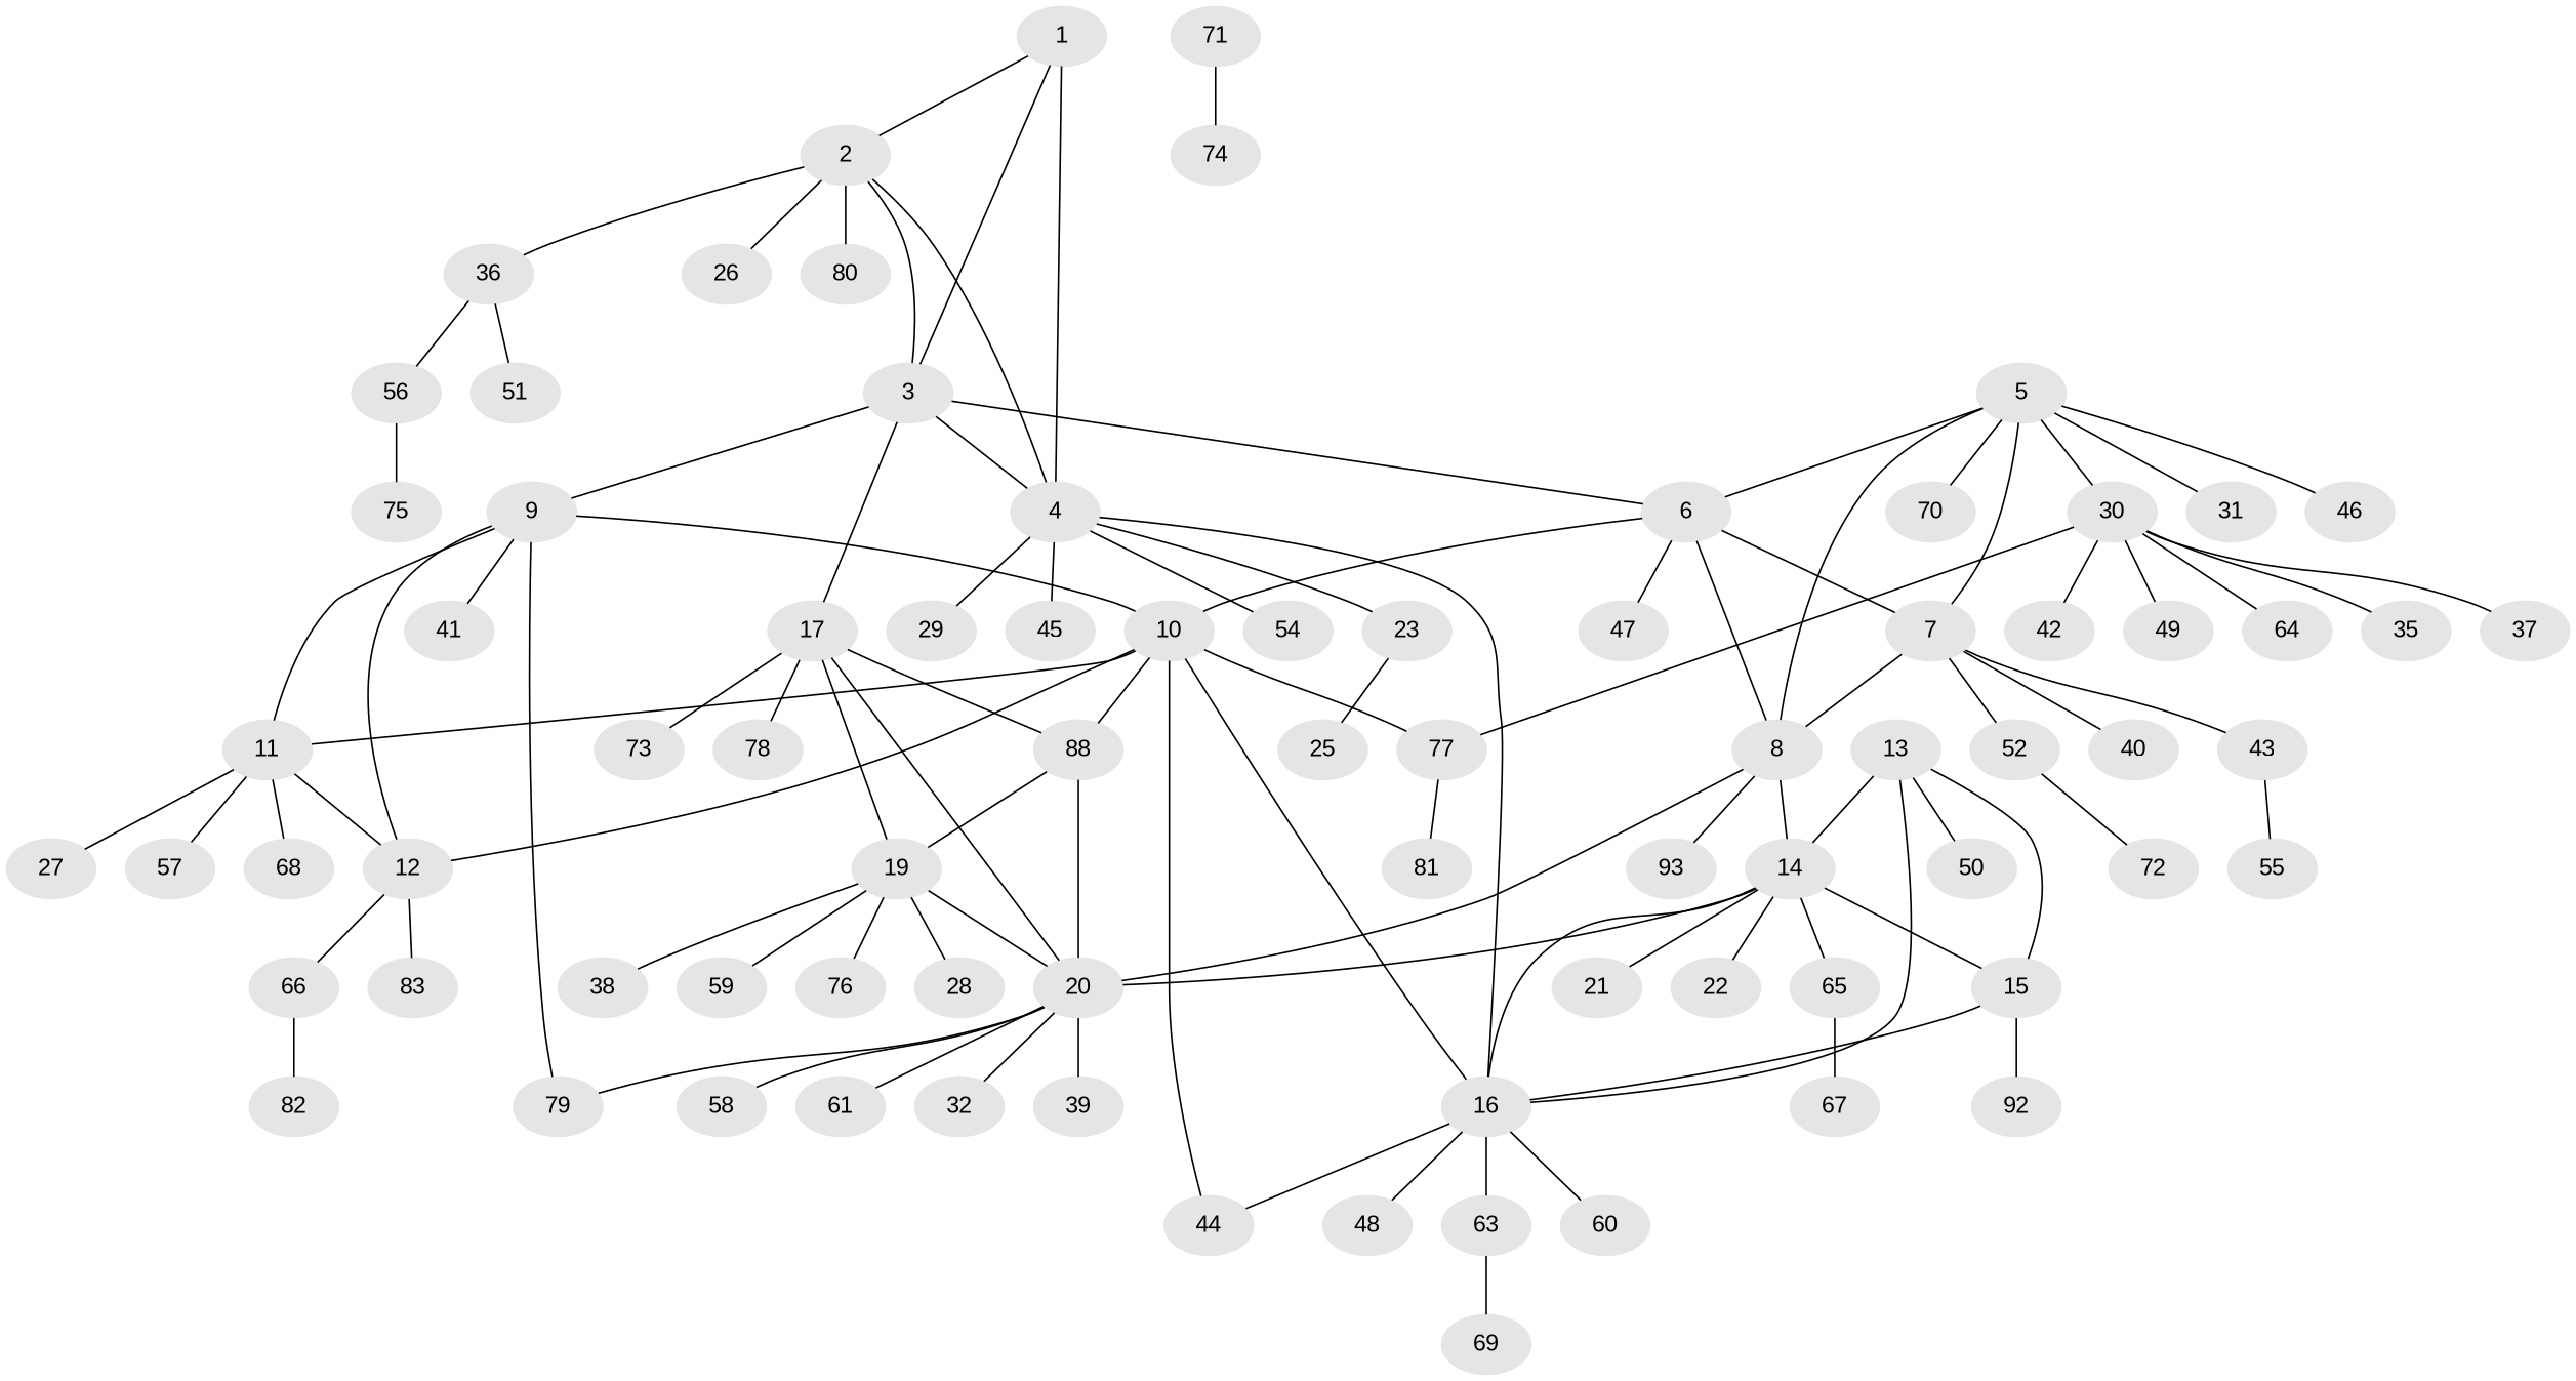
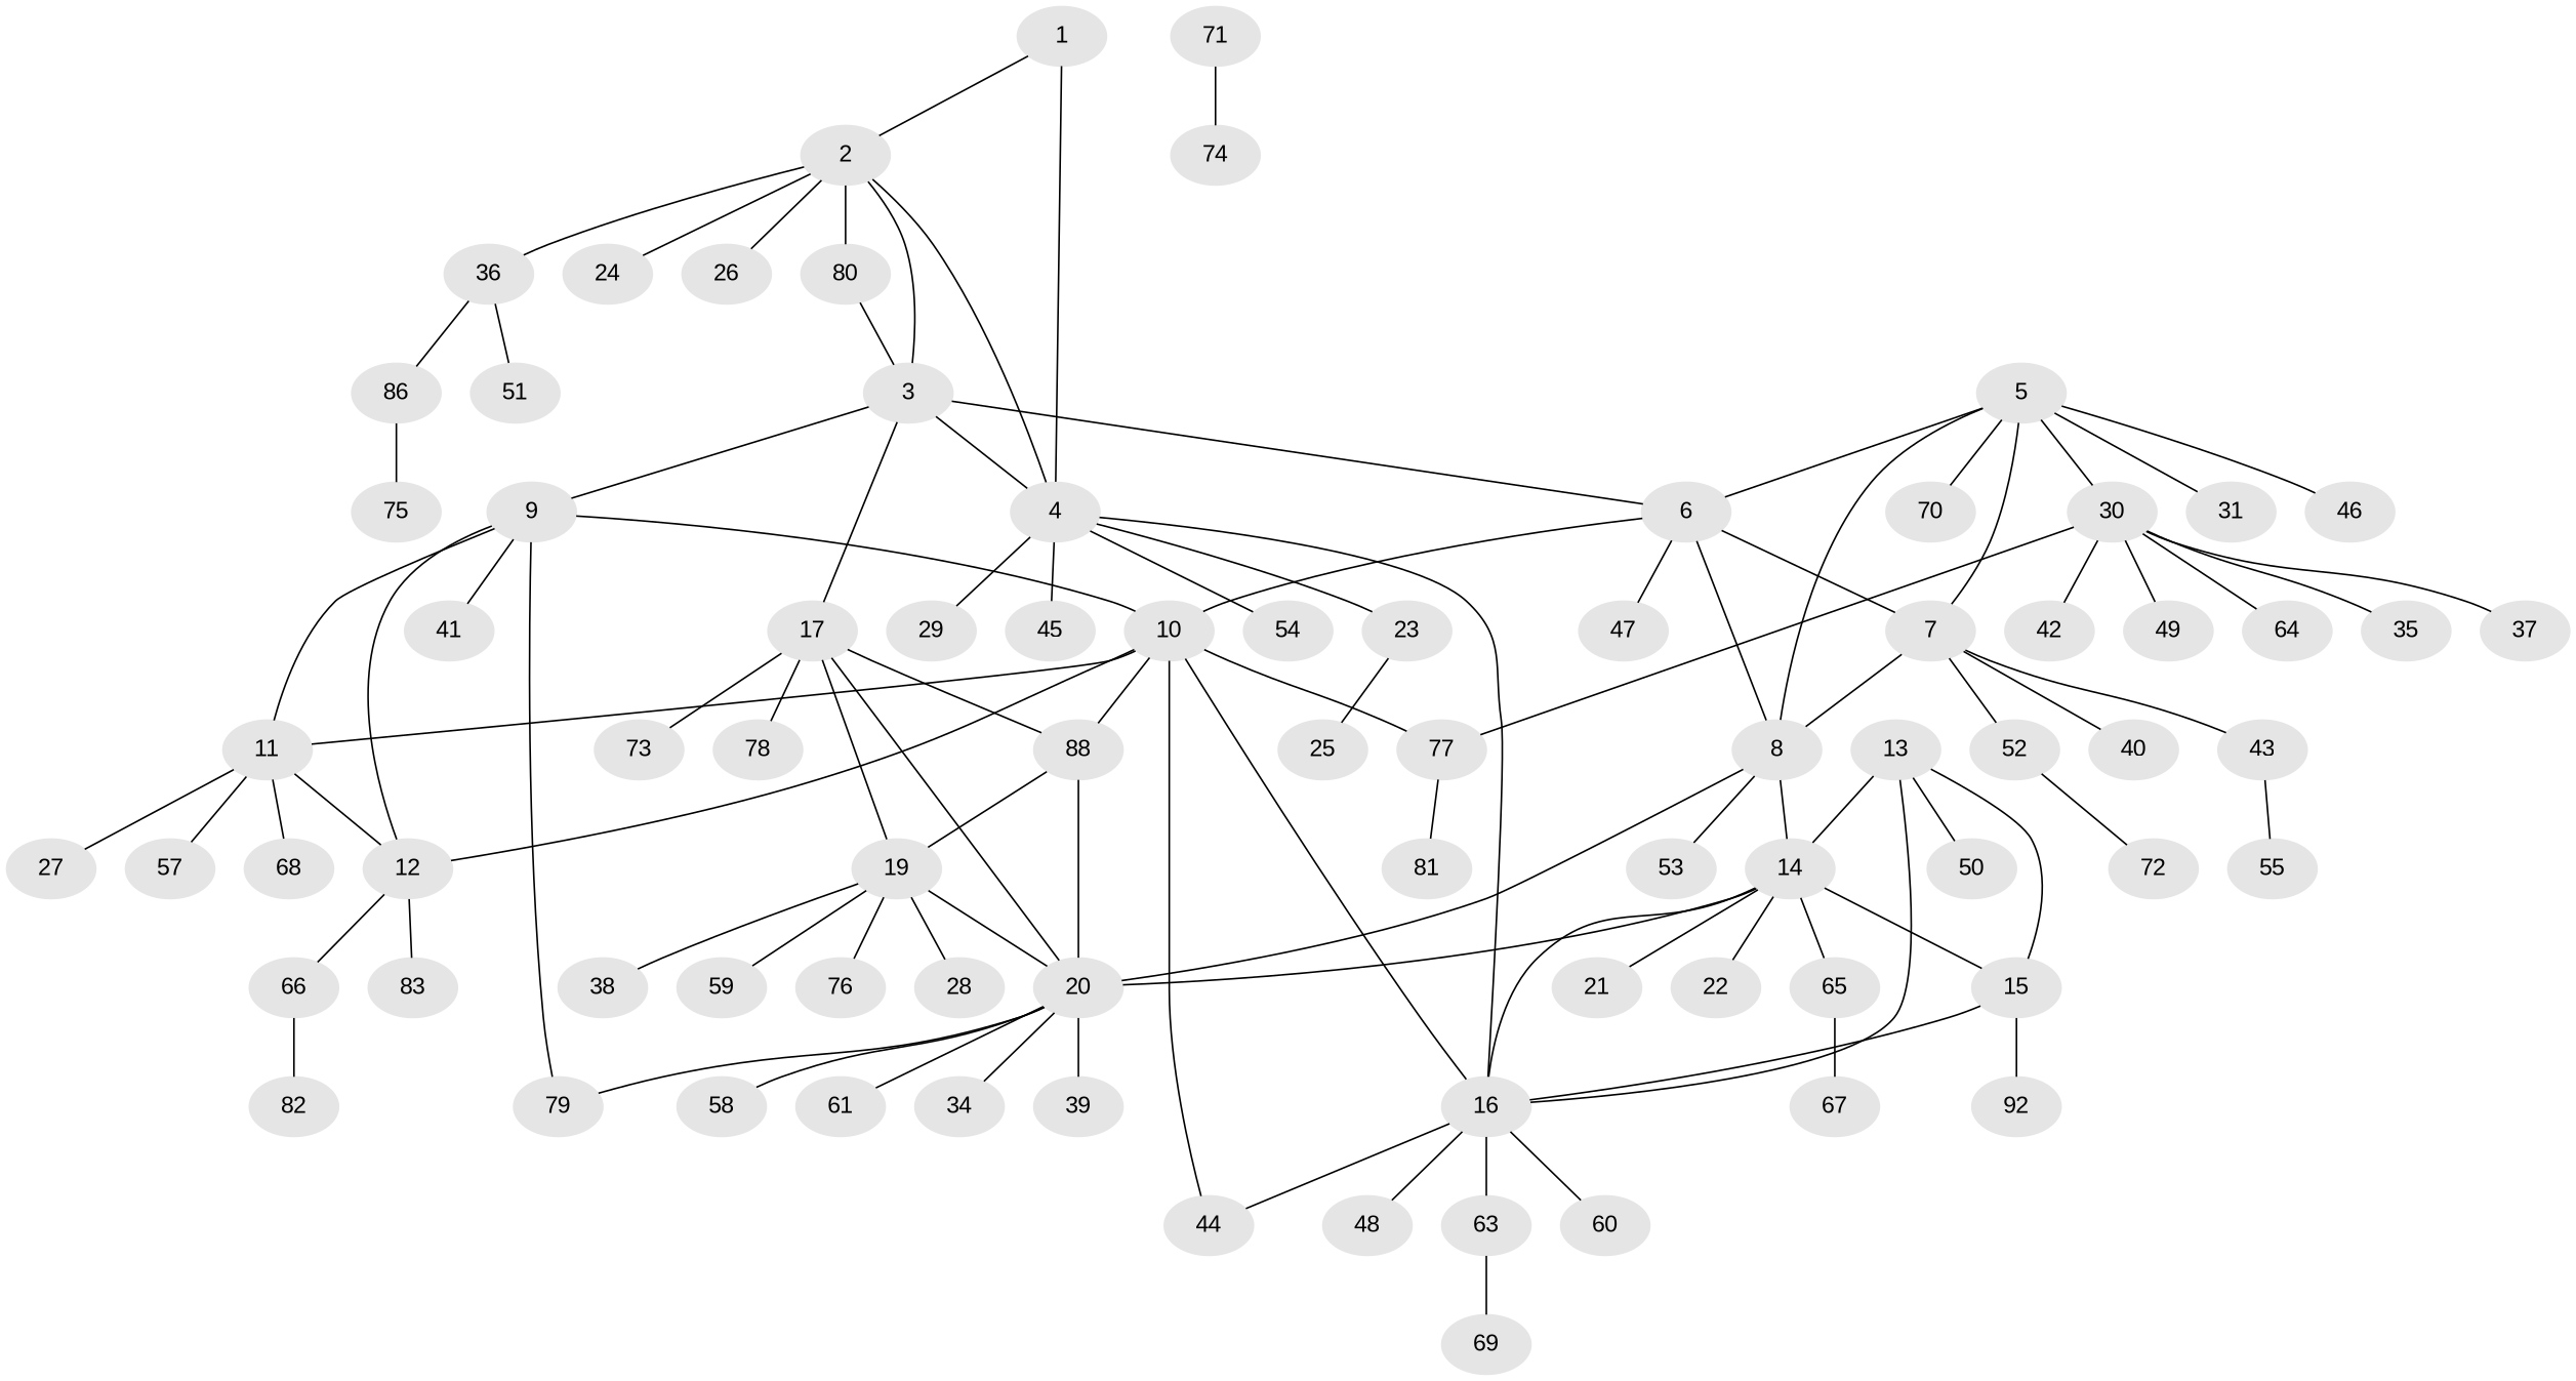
  graph {
    fontname="Liberation Sans"
    node [color=gray90 fontname="Liberation Sans" style=filled]
    edge [fontname="Liberation Sans"]
    1
    2
    3
    4
+   24
    26
    36
    80
    6
    9
    17
    16
    23
    29
    45
    54
    51
-   56
+   56 [label=86]
    7
    8
    10
    47
    11
    12
    41
    79
    20
    n28 [label=88]
    19
    73
    78
    60
    44
    48
    63
    25
    5
    30
    31
    46
    70
    40
    43
    52
    14
-   53 [label=93]
+   53
    77
    35
    37
    42
    49
    64
    55
    72
    15
    21
    22
    65
-   34 [label=32]
+   34
    39
    58
    61
    27
    57
    68
    n66 [label=83]
    66
    81
    82
    13
    50
    n72 [label=92]
    67
    69
    28
    38
    59
    76
    71
    74
    75
    1 -- 2
-   1 -- 3
+   80 -- 3
    1 -- 4
    2 -- 3
    2 -- 4
+   2 -- 24
    2 -- 26
    2 -- 36
    2 -- 80
    3 -- 4
    3 -- 6
    3 -- 9
    3 -- 17
    4 -- 16
    4 -- 23
    4 -- 29
    4 -- 45
    4 -- 54
    36 -- 51
    36 -- 56
    6 -- 7
    6 -- 8
    6 -- 10
    6 -- 47
    9 -- 10
    9 -- 11
    9 -- 12
    9 -- 41
    9 -- 79
    17 -- 20
    17 -- n28
    17 -- 19
    17 -- 73
    17 -- 78
    16 -- 60
    16 -- 44
    16 -- 48
    16 -- 63
    23 -- 25
    56 -- 75
    7 -- 8
    7 -- 40
    7 -- 43
    7 -- 52
    8 -- 20
    8 -- 14
    8 -- 53
    10 -- 16
    10 -- 11
    10 -- 12
    10 -- n28
    10 -- 44
    10 -- 77
    11 -- 12
    11 -- 27
    11 -- 57
    11 -- 68
    12 -- n66
    12 -- 66
    20 -- 79
    20 -- 34
    20 -- 39
    20 -- 58
    20 -- 61
    n28 -- 20
    n28 -- 19
    19 -- 20
    19 -- 28
    19 -- 38
    19 -- 59
    19 -- 76
    63 -- 69
    5 -- 6
    5 -- 7
    5 -- 8
    5 -- 30
    5 -- 31
    5 -- 46
    5 -- 70
    30 -- 77
    30 -- 35
    30 -- 37
    30 -- 42
    30 -- 49
    30 -- 64
    43 -- 55
    52 -- 72
    14 -- 16
    14 -- 20
    14 -- 15
    14 -- 21
    14 -- 22
    14 -- 65
    77 -- 81
    15 -- 16
    15 -- n72
    65 -- 67
    66 -- 82
    13 -- 16
    13 -- 14
    13 -- 15
    13 -- 50
    71 -- 74
  }
